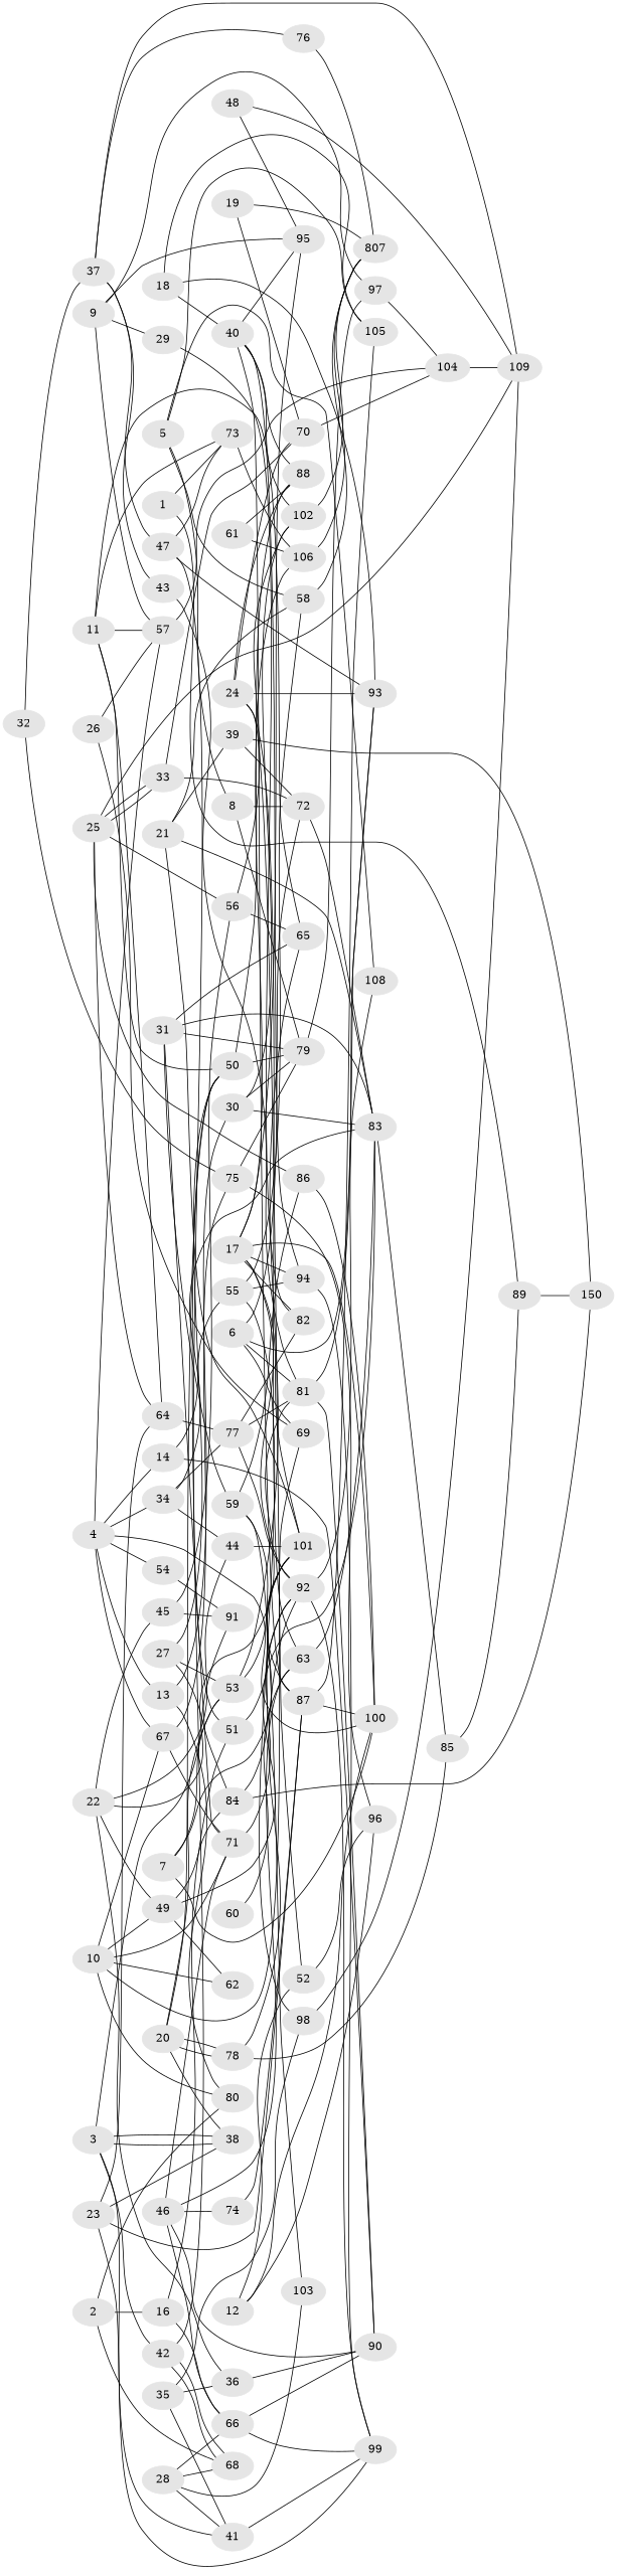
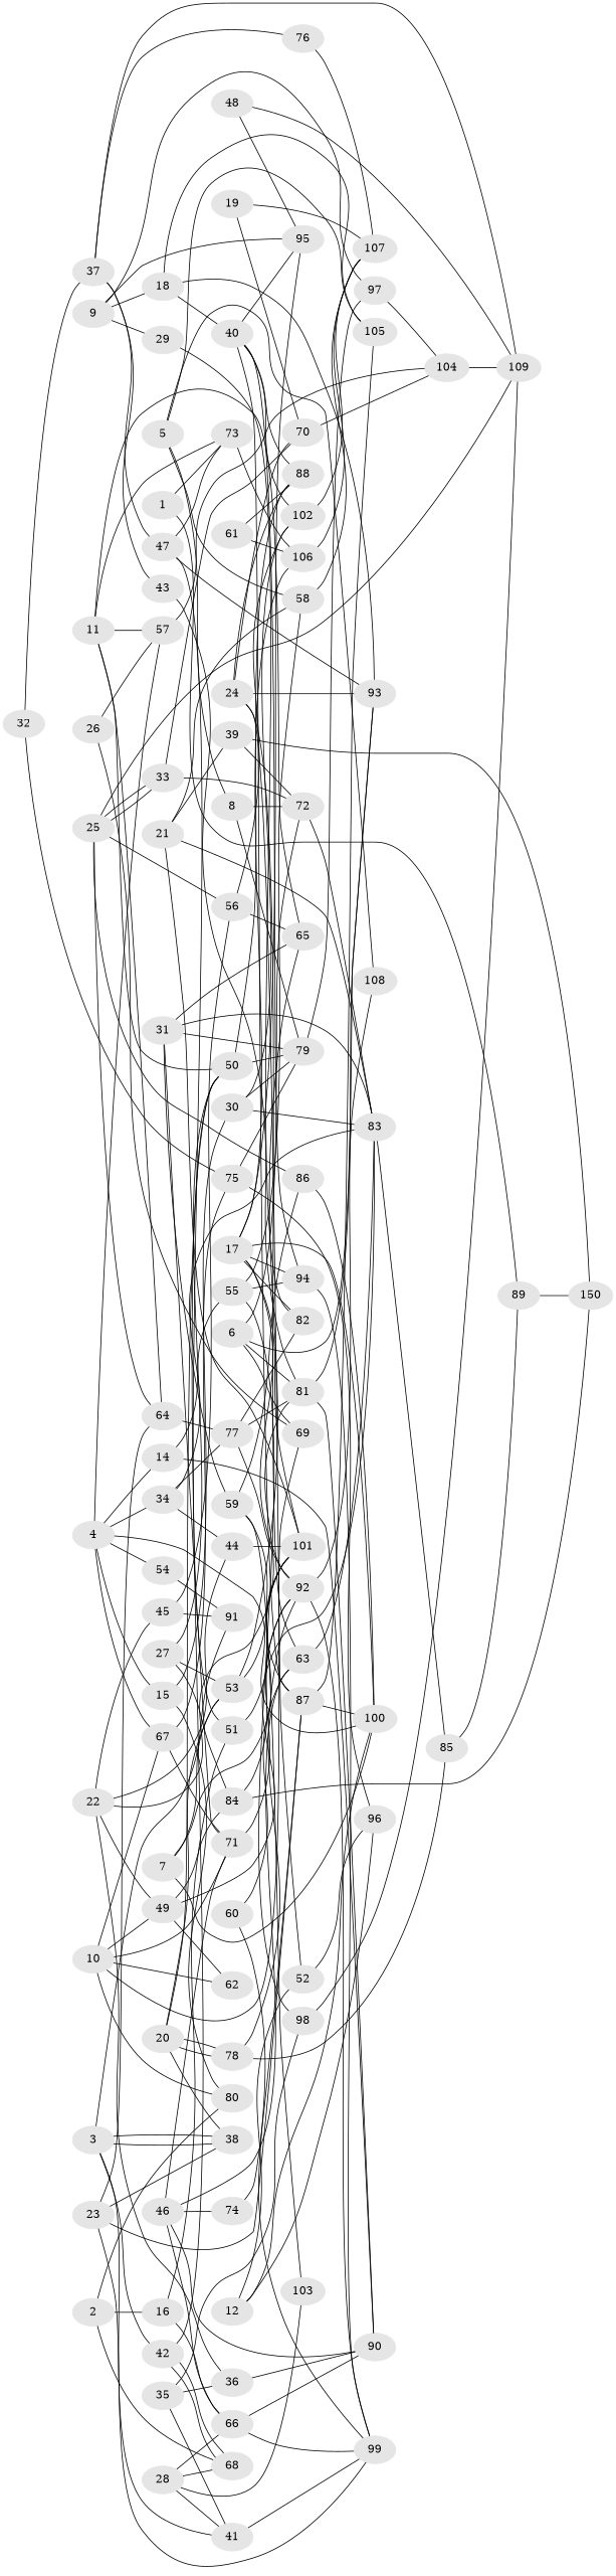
  graph {
    rankdir=LR
    node [color=gray90 style=filled]
    1
    73
    89
    60
    99
    63
    106
    n8 [label=150]
    2
    16
    68
    80
    66
    51
    3
    38
    41
    42
    91
    50
    4
-   13
+   13 [label=15]
    14
    34
    54
    57
    67
    100
    30
    55
    90
    83
    44
    77
    104
    71
    75
    5
    8
    58
    105
    108
    72
    79
-   107 [label=807]
+   107
    6
    69
    81
    93
    7
    53
    101
    65
    97
    9
    29
    95
    82
    10
    49
    62
    84
    92
    11
    64
    88
    12
    52
    96
    102
    94
    98
    76
    37
    109
    43
    47
    17
    18
    40
    87
    19
    70
    20
    78
    85
    21
    39
    22
    36
    45
    56
    23
    24
    25
    33
    86
    26
    27
    28
    103
    31
    59
    32
    35
    46
    74
    48
    61
    1 -- 73
    1 -- 89
    73 -- 106
    89 -- n8
+   60 -- 99
    60 -- 63
    63 -- 83
    106 -- 107
    2 -- 16
    2 -- 68
    2 -- 80
    16 -- 66
    16 -- 51
    66 -- 99
    66 -- 90
    51 -- 101
    3 -- 38
    3 -- 38
    3 -- 41
    3 -- 42
    3 -- 91
    41 -- 99
    42 -- 68
    42 -- 68
    42 -- 50
    50 -- 79
    50 -- 88
    4 -- 13
    4 -- 14
    4 -- 34
    4 -- 54
    4 -- 57
    4 -- 67
    4 -- 100
    13 -- 80
    13 -- 30
    14 -- 55
    14 -- 90
    34 -- 83
    34 -- 44
    34 -- 77
    54 -- 91
    57 -- 104
    67 -- 71
    67 -- 75
    30 -- 83
    30 -- 79
    30 -- 102
    55 -- 58
    55 -- 94
    55 -- 98
    83 -- 85
    44 -- 101
    77 -- 81
    77 -- 82
    77 -- 92
    104 -- 109
    71 -- 92
    75 -- 79
    75 -- 96
    5 -- 8
    5 -- 58
    5 -- 105
    5 -- 108
    8 -- 72
    8 -- 79
    58 -- 107
    72 -- 83
    79 -- 97
    6 -- 72
    6 -- 69
    6 -- 81
    6 -- 93
    81 -- 90
    81 -- 93
    7 -- 100
    7 -- 53
    7 -- 101
    53 -- 101
    53 -- 65
    97 -- 104
-   9 -- 57
+   9 -- 18
    9 -- 97
    9 -- 29
    9 -- 95
    29 -- 82
    10 -- 80
    10 -- 67
    10 -- 71
    10 -- 69
    10 -- 49
    10 -- 62
    49 -- 83
    49 -- 62
    49 -- 84
    84 -- n8
    84 -- 92
    92 -- 99
    92 -- 108
    11 -- 73
    11 -- 50
    11 -- 57
    11 -- 65
    11 -- 64
    64 -- 77
    12 -- 100
    12 -- 52
    12 -- 96
    52 -- 96
    102 -- 107
    94 -- 99
    98 -- 109
    76 -- 107
    37 -- 76
    37 -- 109
    37 -- 43
    37 -- 47
    43 -- 81
    47 -- 73
    47 -- 51
    47 -- 93
    17 -- 106
    17 -- 100
    17 -- 101
    17 -- 95
    17 -- 82
    17 -- 92
    17 -- 94
    18 -- 105
    18 -- 93
    18 -- 40
    40 -- 95
    40 -- 88
    40 -- 102
    40 -- 94
    40 -- 87
    87 -- 100
    87 -- 105
    19 -- 107
    19 -- 70
    70 -- 104
    20 -- 38
    20 -- 50
    20 -- 53
    20 -- 78
    20 -- 78
    78 -- 92
    78 -- 85
    85 -- 89
    21 -- 83
    21 -- 58
    21 -- 101
    21 -- 39
    39 -- n8
    39 -- 72
    22 -- 44
    22 -- 81
    22 -- 49
    22 -- 36
    22 -- 45
    36 -- 90
    45 -- 91
    45 -- 56
    56 -- 65
    56 -- 102
    23 -- 99
    23 -- 38
    23 -- 64
    23 -- 87
    24 -- 63
    24 -- 93
    24 -- 88
    24 -- 52
    24 -- 70
    25 -- 64
    25 -- 109
    25 -- 56
    25 -- 33
    25 -- 33
    25 -- 86
    33 -- 72
    33 -- 70
    86 -- 100
    26 -- 57
    26 -- 69
    27 -- 50
    27 -- 53
    27 -- 84
    28 -- 68
    28 -- 66
    28 -- 41
    28 -- 103
    31 -- 83
    31 -- 71
    31 -- 79
    31 -- 65
    31 -- 59
    59 -- 87
    59 -- 86
    59 -- 103
    32 -- 75
    32 -- 37
    35 -- 41
    35 -- 98
    35 -- 36
    46 -- 63
    46 -- 66
    46 -- 90
    46 -- 71
    46 -- 74
    74 -- 87
    48 -- 95
    48 -- 109
    61 -- 106
    61 -- 88
  }
